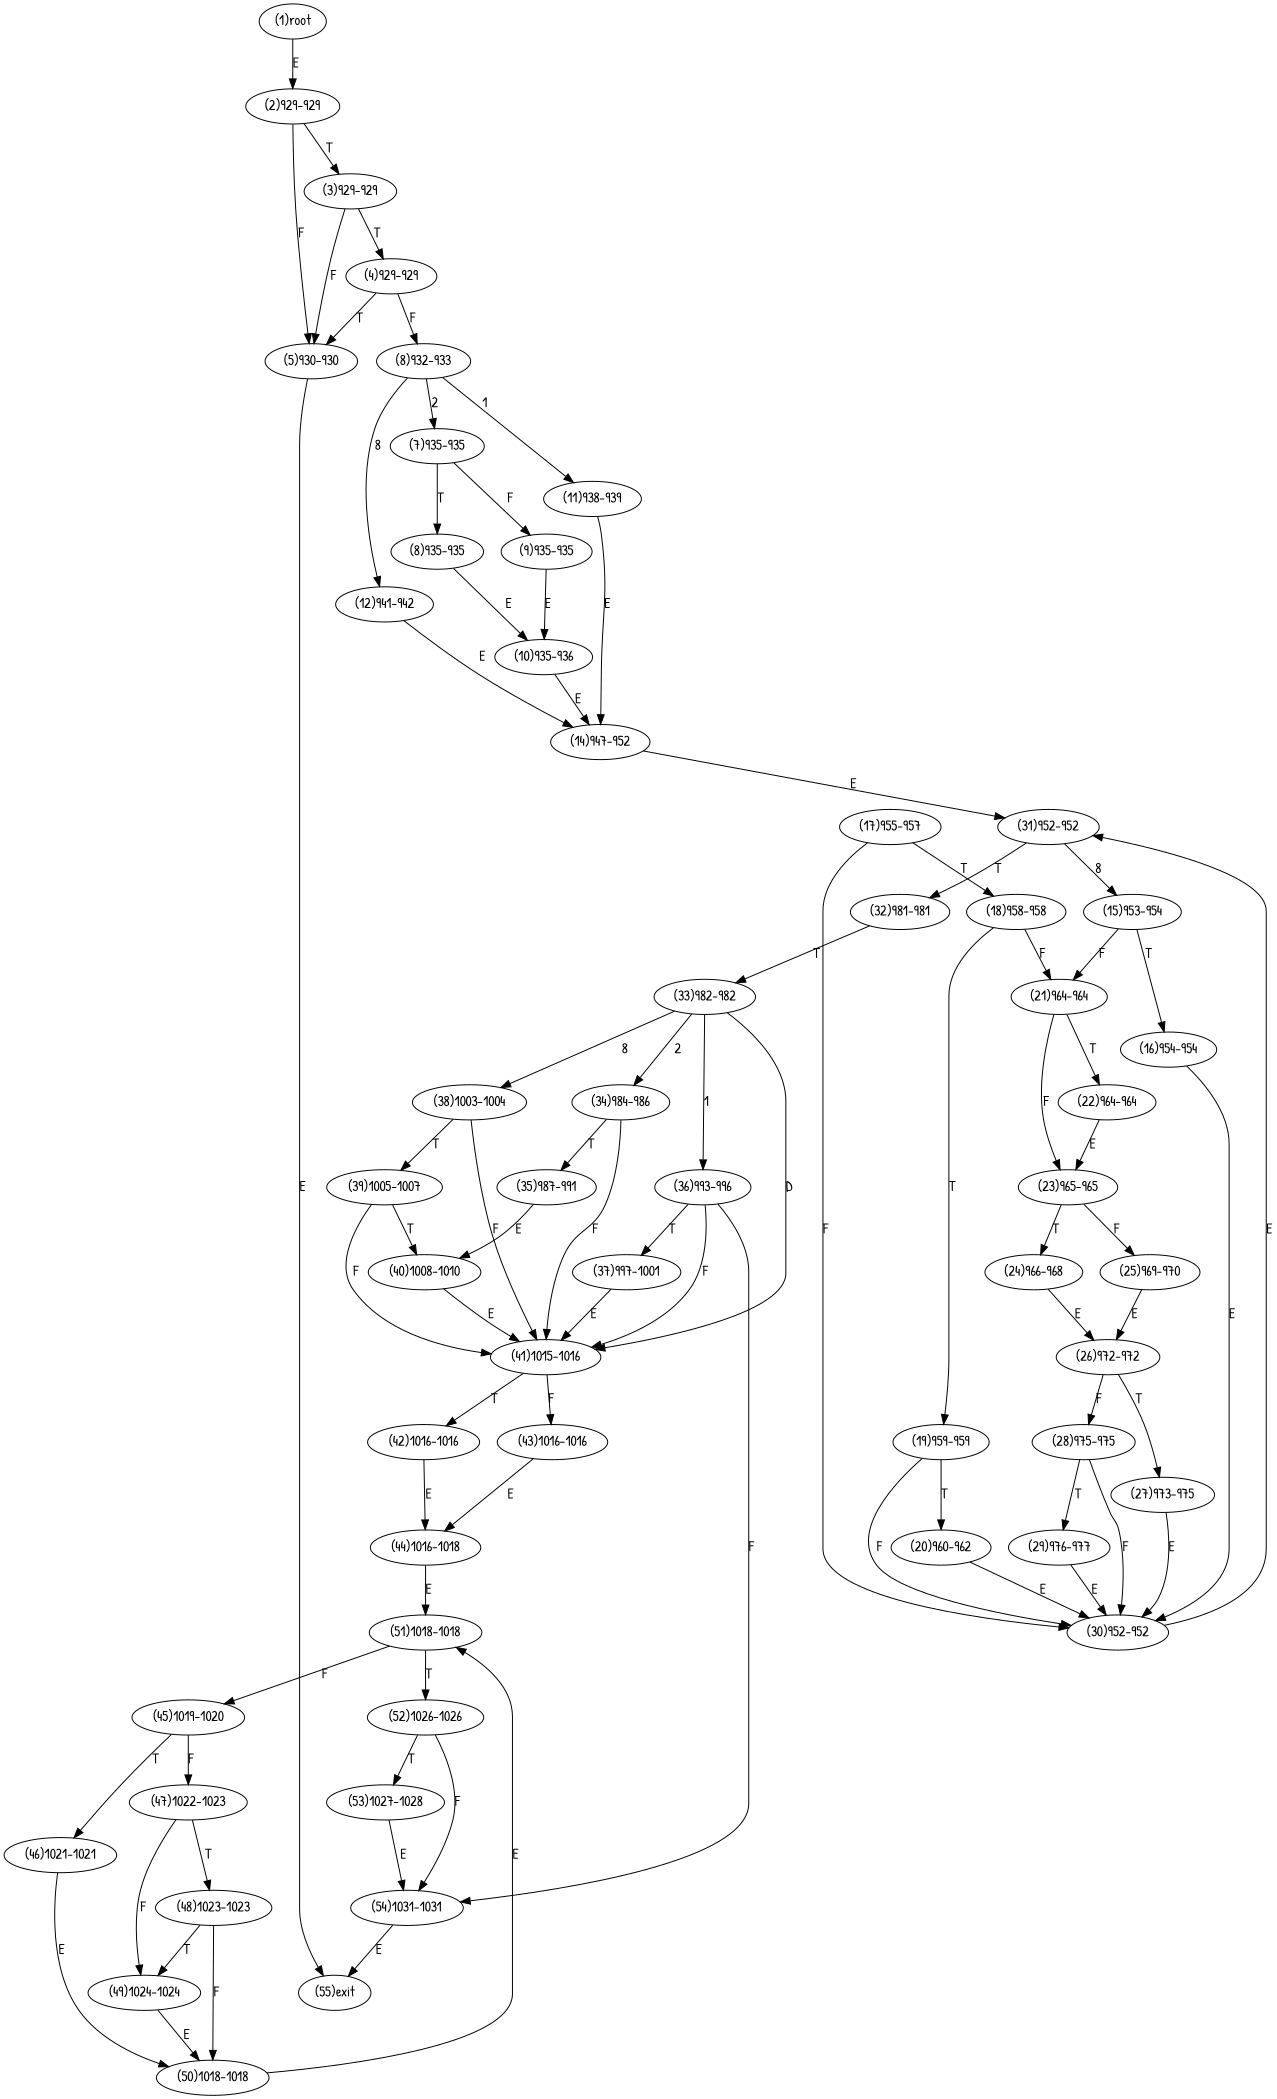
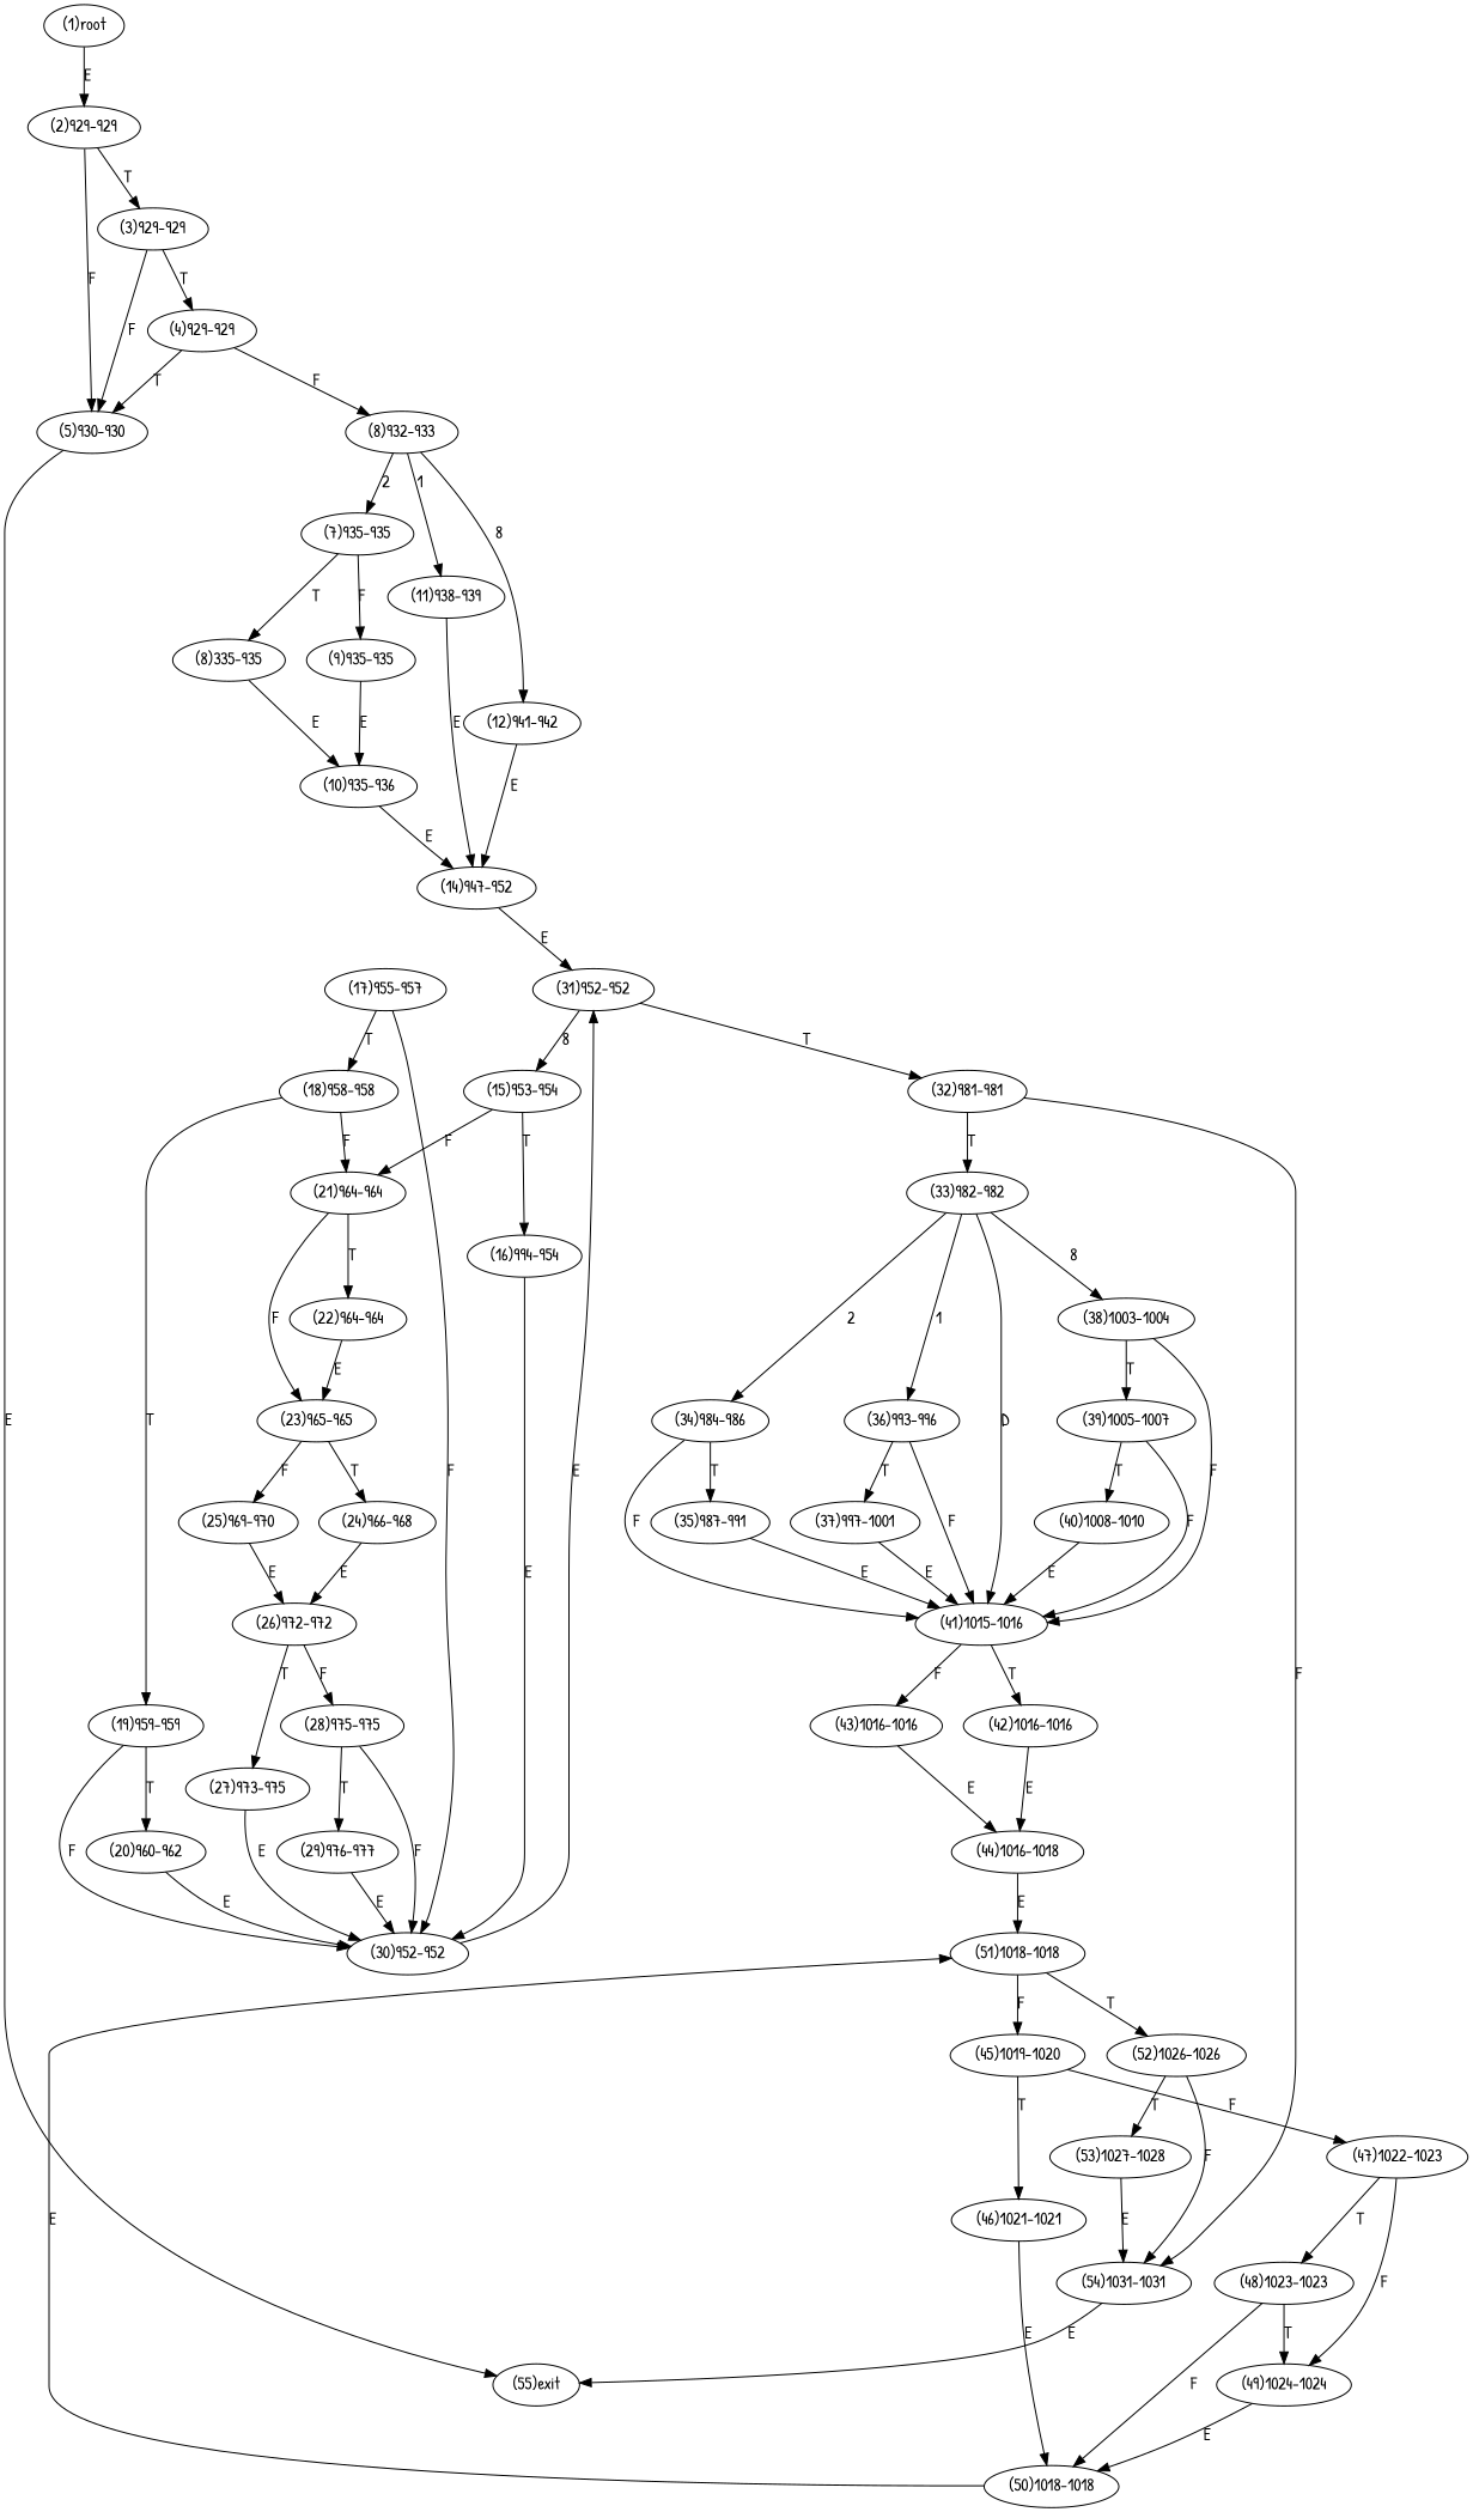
  digraph {
    fontname="Patrick Hand"
    node [fontname="Patrick Hand"]
    edge [fontname="Patrick Hand"]
    n1 [label="(1)root"]
    n2 [label="(2)929-929"]
    n3 [label="(3)929-929"]
    n4 [label="(5)930-930"]
    n5 [label="(4)929-929"]
    n6 [label="(55)exit"]
    n7 [label="(8)932-933"]
    n8 [label="(7)935-935"]
    n9 [label="(11)938-939"]
    n10 [label="(12)941-942"]
-   n11 [label="(8)935-935"]
+   n11 [label="(8)335-935"]
    n12 [label="(9)935-935"]
    n13 [label="(14)947-952"]
    n14 [label="(10)935-936"]
    n15 [label="(31)952-952"]
    n16 [label="(15)953-954"]
    n17 [label="(32)981-981"]
-   n18 [label="(16)954-954"]
+   n18 [label="(16)994-954"]
    n19 [label="(21)964-964"]
    n20 [label="(17)955-957"]
    n21 [label="(18)958-958"]
    n22 [label="(30)952-952"]
    n23 [label="(19)959-959"]
    n24 [label="(20)960-962"]
    n25 [label="(23)965-965"]
    n26 [label="(22)964-964"]
    n27 [label="(25)969-970"]
    n28 [label="(24)966-968"]
    n29 [label="(26)972-972"]
    n30 [label="(27)973-975"]
    n31 [label="(28)975-975"]
    n32 [label="(29)976-977"]
    n33 [label="(33)982-982"]
    n34 [label="(54)1031-1031"]
    n35 [label="(34)984-986"]
    n36 [label="(35)987-991"]
    n37 [label="(41)1015-1016"]
    n38 [label="(42)1016-1016"]
    n39 [label="(43)1016-1016"]
    n40 [label="(38)1003-1004"]
    n41 [label="(36)993-996"]
    n42 [label="(39)1005-1007"]
    n43 [label="(37)997-1001"]
    n44 [label="(40)1008-1010"]
    n45 [label="(44)1016-1018"]
    n46 [label="(51)1018-1018"]
    n47 [label="(46)1021-1021"]
    n48 [label="(50)1018-1018"]
    n49 [label="(47)1022-1023"]
    n50 [label="(49)1024-1024"]
    n51 [label="(48)1023-1023"]
    n52 [label="(45)1019-1020"]
    n53 [label="(52)1026-1026"]
    n54 [label="(53)1027-1028"]
    n1 -> n2 [label=E]
    n2 -> n3 [label=T]
    n2 -> n4 [label=F]
    n3 -> n4 [label=F]
    n3 -> n5 [label=T]
    n4 -> n6 [label=E]
    n5 -> n4 [label=T]
    n5 -> n7 [label=F]
    n7 -> n8 [label=2]
    n7 -> n9 [label=1]
    n7 -> n10 [label=8]
    n8 -> n11 [label=T]
    n8 -> n12 [label=F]
    n9 -> n13 [label=E]
    n10 -> n13 [label=E]
    n11 -> n14 [label=E]
    n12 -> n14 [label=E]
    n13 -> n15 [label=E]
    n14 -> n13 [label=E]
    n15 -> n16 [label=8]
    n15 -> n17 [label=T]
    n16 -> n18 [label=T]
    n16 -> n19 [label=F]
    n17 -> n33 [label=T]
-   n41 -> n34 [label=F]
+   n17 -> n34 [label=F]
    n18 -> n22 [label=E]
    n19 -> n25 [label=F]
    n19 -> n26 [label=T]
    n20 -> n21 [label=T]
    n20 -> n22 [label=F]
    n21 -> n19 [label=F]
    n21 -> n23 [label=T]
    n22 -> n15 [label=E]
    n23 -> n22 [label=F]
    n23 -> n24 [label=T]
    n24 -> n22 [label=E]
    n25 -> n27 [label=F]
    n25 -> n28 [label=T]
    n26 -> n25 [label=E]
    n27 -> n29 [label=E]
    n28 -> n29 [label=E]
    n29 -> n30 [label=T]
    n29 -> n31 [label=F]
    n30 -> n22 [label=E]
    n31 -> n22 [label=F]
    n31 -> n32 [label=T]
    n32 -> n22 [label=E]
    n33 -> n35 [label=2]
    n33 -> n37 [label=D]
    n33 -> n40 [label=8]
    n33 -> n41 [label=1]
    n34 -> n6 [label=E]
    n35 -> n36 [label=T]
    n35 -> n37 [label=F]
-   n36 -> n44 [label=E]
+   n36 -> n37 [label=E]
    n37 -> n38 [label=T]
    n37 -> n39 [label=F]
    n38 -> n45 [label=E]
    n39 -> n45 [label=E]
    n40 -> n37 [label=F]
    n40 -> n42 [label=T]
    n41 -> n37 [label=F]
    n41 -> n43 [label=T]
    n42 -> n37 [label=F]
    n42 -> n44 [label=T]
    n43 -> n37 [label=E]
    n44 -> n37 [label=E]
    n45 -> n46 [label=E]
    n46 -> n52 [label=F]
    n46 -> n53 [label=T]
    n47 -> n48 [label=E]
    n48 -> n46 [label=E]
    n49 -> n50 [label=F]
    n49 -> n51 [label=T]
    n50 -> n48 [label=E]
    n51 -> n48 [label=F]
    n51 -> n50 [label=T]
    n52 -> n47 [label=T]
    n52 -> n49 [label=F]
    n53 -> n34 [label=F]
    n53 -> n54 [label=T]
    n54 -> n34 [label=E]
  }
